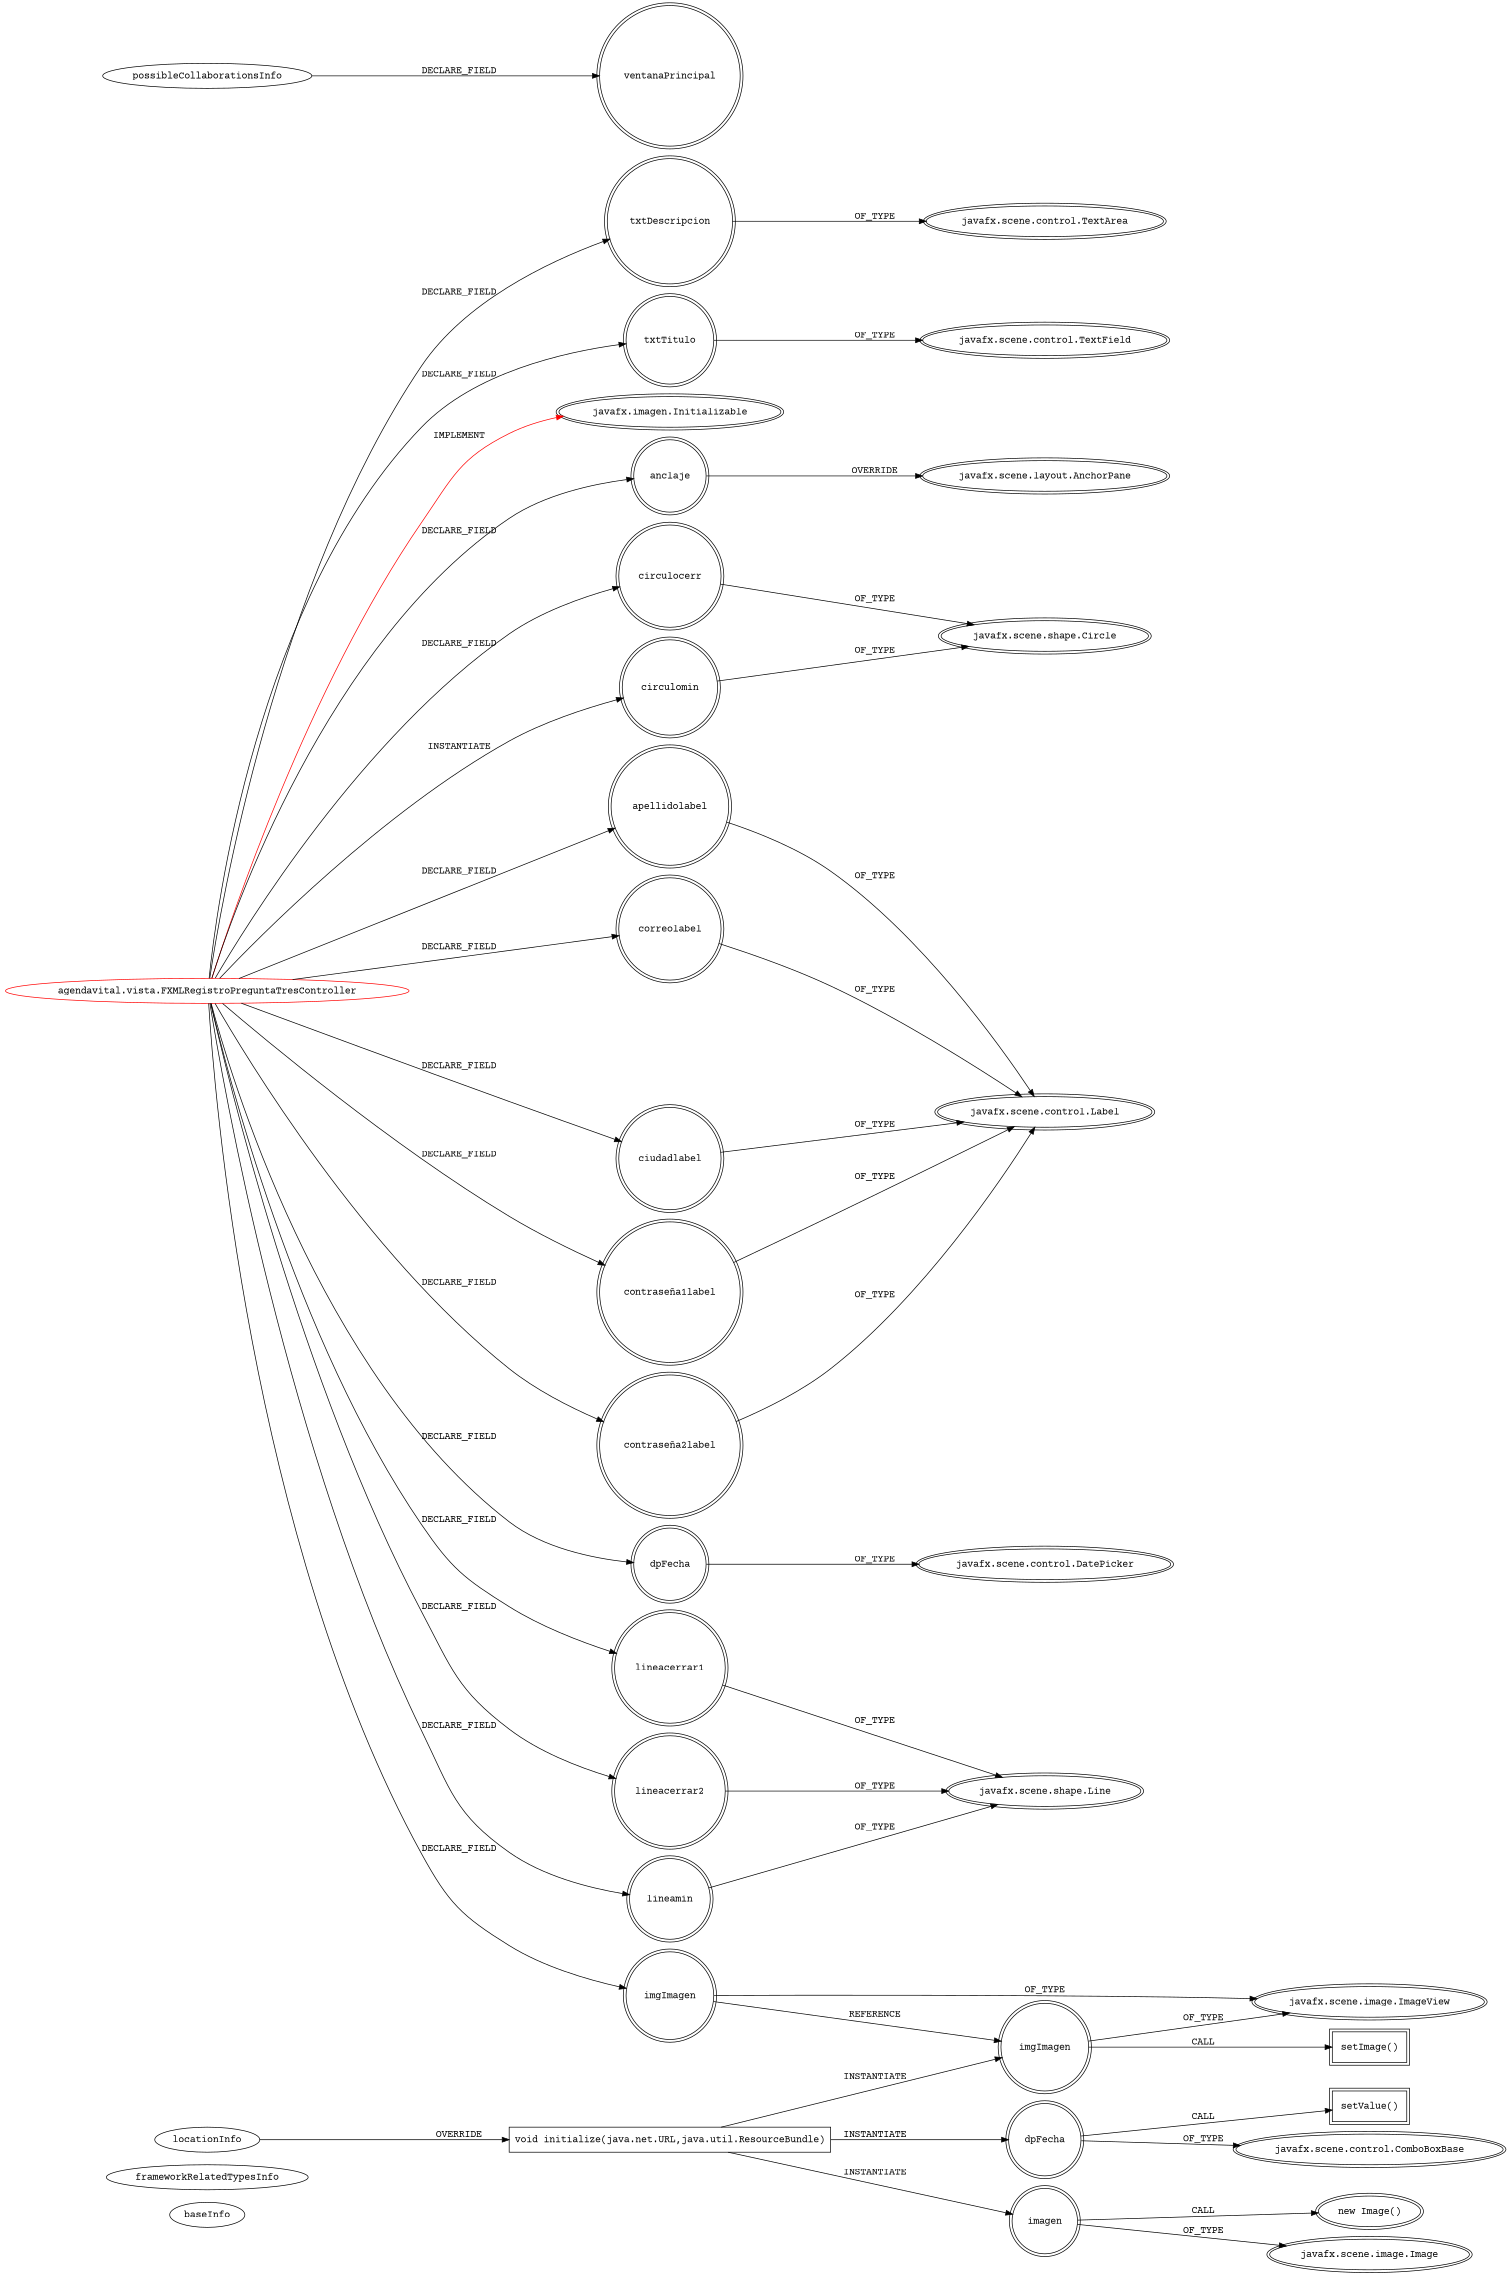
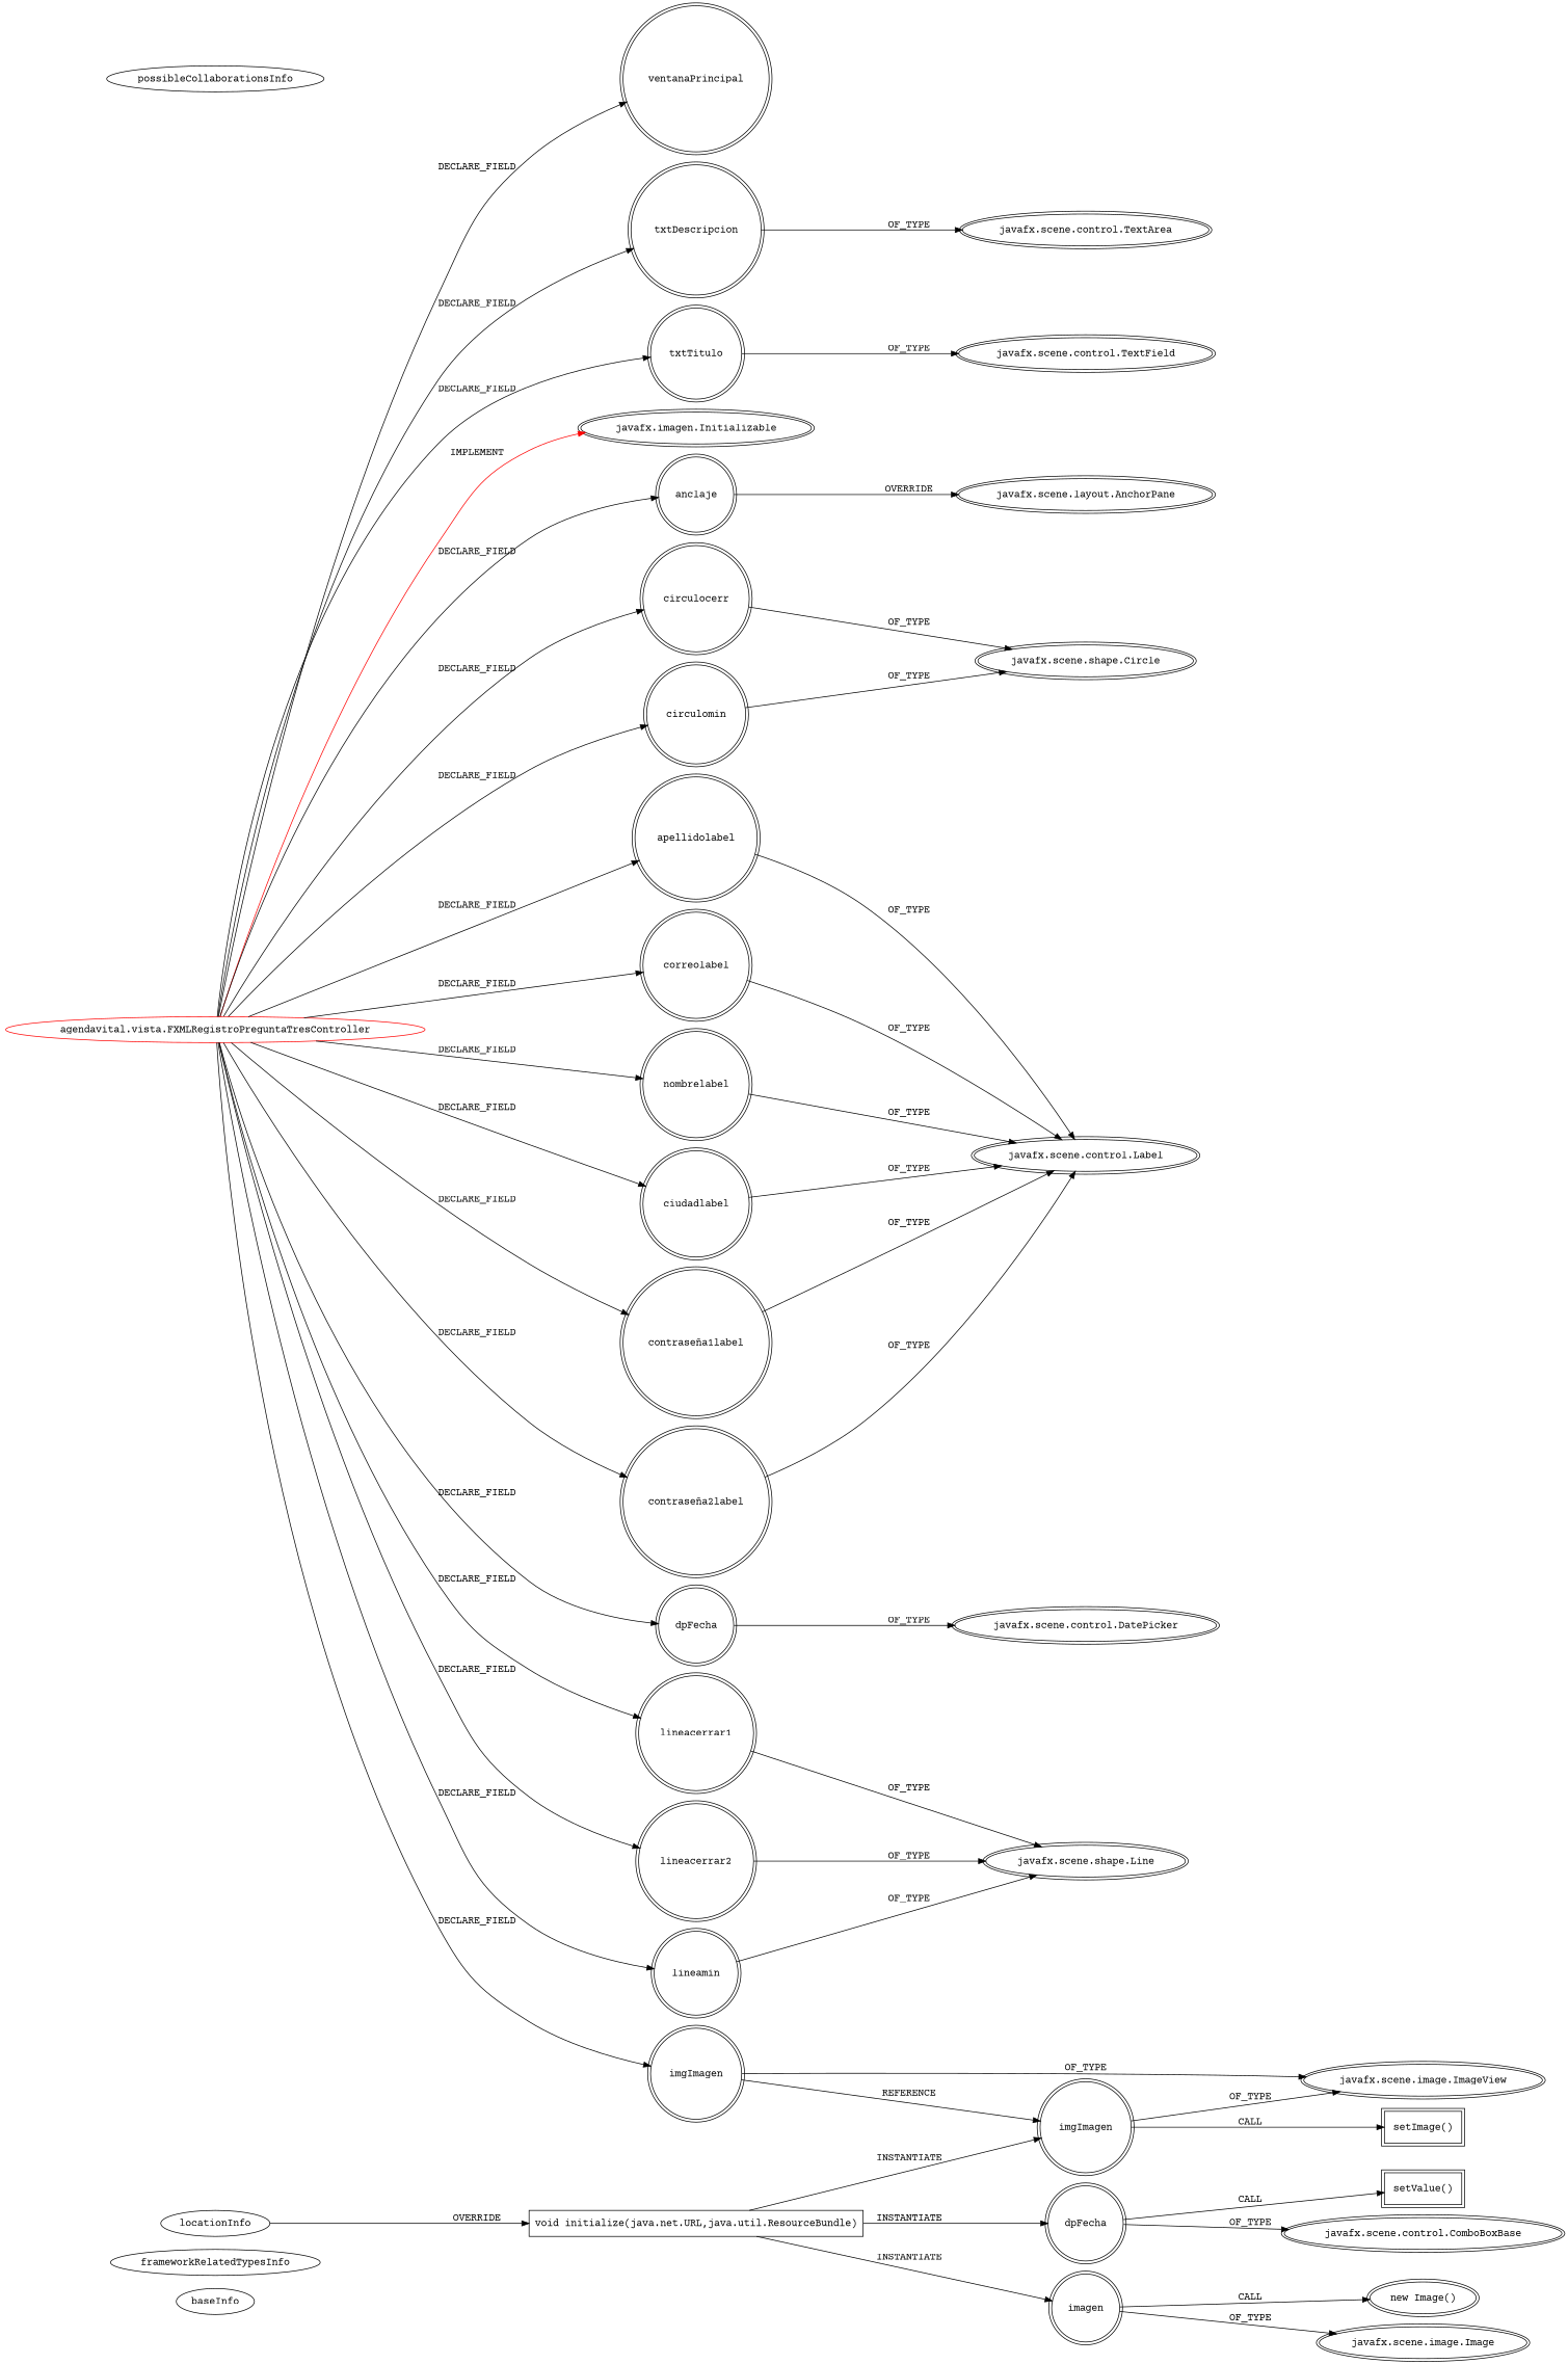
  digraph {
    fontname="Courier Prime"
    rankdir=LR
    node [fontname="Courier Prime" isFrameworkType=true shape=circle vertexType=FIELD_DECLARATION peripheries=2]
    edge [fontname="Courier Prime"]
    baseInfo [category=extension_graph graphId=3376 isAnonymous=false possibleRelation=false isFrameworkType="" shape="" vertexType="" peripheries=""]
    frameworkRelatedTypesInfo [0="javafx.fxml.Initializable" isFrameworkType="" shape="" vertexType="" peripheries=""]
    possibleCollaborationsInfo [isFrameworkType="" shape="" vertexType="" peripheries=""]
    locationInfo [contextSignature=FXMLRegistroPreguntaTresController filePath="/josesoler7-agendavital/agendavital-master/src/agendavital/vista/FXMLRegistroPreguntaTresController.java" graphId=3376 projectName="josesoler7-agendavital" isFrameworkType="" shape="" vertexType="" peripheries=""]
    n5 [isFrameworkType=false label="void initialize(java.net.URL,java.util.ResourceBundle)" shape=box vertexType=OVERRIDING_METHOD_DECLARATION peripheries=""]
    n6 [color=red isFrameworkType=false label="agendavital.vista.FXMLRegistroPreguntaTresController" vertexType=ROOT_CLIENT_CLASS_DECLARATION shape="" peripheries=""]
    n7 [label="javafx.imagen.Initializable" vertexType=FRAMEWORK_INTERFACE_TYPE shape=""]
    n8 [label=anclaje]
    n9 [label=apellidolabel]
    n10 [label=circulocerr]
    n11 [label=circulomin]
    n12 [label=ciudadlabel]
    n13 [label="contraseña1label"]
    n14 [label="contraseña2label"]
    n15 [label=correolabel]
    n16 [label=dpFecha]
    n17 [label=imgImagen]
    n18 [label=lineacerrar1]
    n19 [label=lineacerrar2]
    n20 [label=lineamin]
+   n21 [label=nombrelabel]
    n22 [label=txtDescripcion]
    n23 [label=txtTitulo]
    n24 [label=ventanaPrincipal]
    n25 [label="javafx.scene.layout.AnchorPane" vertexType=FRAMEWORK_CLASS_TYPE shape=""]
    n26 [label="javafx.scene.control.Label" vertexType=FRAMEWORK_CLASS_TYPE shape=""]
    n27 [label="javafx.scene.shape.Circle" vertexType=FRAMEWORK_CLASS_TYPE shape=""]
    n28 [label="javafx.scene.control.DatePicker" vertexType=FRAMEWORK_CLASS_TYPE shape=""]
    n29 [label="javafx.scene.image.ImageView" vertexType=FRAMEWORK_CLASS_TYPE shape=""]
    n30 [label=imgImagen vertexType=VARIABLE_EXPRESION]
    n31 [label="javafx.scene.shape.Line" vertexType=FRAMEWORK_CLASS_TYPE shape=""]
    n32 [label="javafx.scene.control.TextArea" vertexType=FRAMEWORK_CLASS_TYPE shape=""]
    n33 [label="javafx.scene.control.TextField" vertexType=FRAMEWORK_CLASS_TYPE shape=""]
    n34 [label=dpFecha vertexType=VARIABLE_EXPRESION]
    n35 [label=imagen vertexType=VARIABLE_EXPRESION]
    n36 [label="setImage()" shape=box vertexType=INSIDE_CALL]
    n37 [label="javafx.scene.control.ComboBoxBase" vertexType=FRAMEWORK_CLASS_TYPE shape=""]
    n38 [label="setValue()" shape=box vertexType=INSIDE_CALL]
    n39 [label="javafx.scene.image.Image" vertexType=FRAMEWORK_CLASS_TYPE shape=""]
    n40 [label="new Image()" vertexType=CONSTRUCTOR_CALL shape=""]
    locationInfo -> n5 [label=OVERRIDE]
    n5 -> n30 [label=INSTANTIATE]
    n5 -> n34 [label=INSTANTIATE]
    n5 -> n35 [label=INSTANTIATE]
    n6 -> n7 [color=red label=IMPLEMENT]
    n6 -> n8 [label=DECLARE_FIELD]
    n6 -> n9 [label=DECLARE_FIELD]
    n6 -> n10 [label=DECLARE_FIELD]
-   n6 -> n11 [label=INSTANTIATE]
+   n6 -> n11 [label=DECLARE_FIELD]
    n6 -> n12 [label=DECLARE_FIELD]
    n6 -> n13 [label=DECLARE_FIELD]
    n6 -> n14 [label=DECLARE_FIELD]
    n6 -> n15 [label=DECLARE_FIELD]
    n6 -> n16 [label=DECLARE_FIELD]
    n6 -> n17 [label=DECLARE_FIELD]
    n6 -> n18 [label=DECLARE_FIELD]
    n6 -> n19 [label=DECLARE_FIELD]
    n6 -> n20 [label=DECLARE_FIELD]
+   n6 -> n21 [label=DECLARE_FIELD]
    n6 -> n22 [label=DECLARE_FIELD]
    n6 -> n23 [label=DECLARE_FIELD]
-   possibleCollaborationsInfo -> n24 [label=DECLARE_FIELD]
+   n6 -> n24 [label=DECLARE_FIELD]
    n8 -> n25 [label=OVERRIDE]
    n9 -> n26 [label=OF_TYPE]
    n10 -> n27 [label=OF_TYPE]
    n11 -> n27 [label=OF_TYPE]
    n12 -> n26 [label=OF_TYPE]
    n13 -> n26 [label=OF_TYPE]
    n14 -> n26 [label=OF_TYPE]
    n15 -> n26 [label=OF_TYPE]
    n16 -> n28 [label=OF_TYPE]
    n17 -> n29 [label=OF_TYPE]
    n17 -> n30 [label=REFERENCE]
    n18 -> n31 [label=OF_TYPE]
    n19 -> n31 [label=OF_TYPE]
    n20 -> n31 [label=OF_TYPE]
+   n21 -> n26 [label=OF_TYPE]
    n22 -> n32 [label=OF_TYPE]
    n23 -> n33 [label=OF_TYPE]
    n30 -> n29 [label=OF_TYPE]
    n30 -> n36 [label=CALL]
    n34 -> n37 [label=OF_TYPE]
    n34 -> n38 [label=CALL]
    n35 -> n39 [label=OF_TYPE]
    n35 -> n40 [label=CALL]
  }
